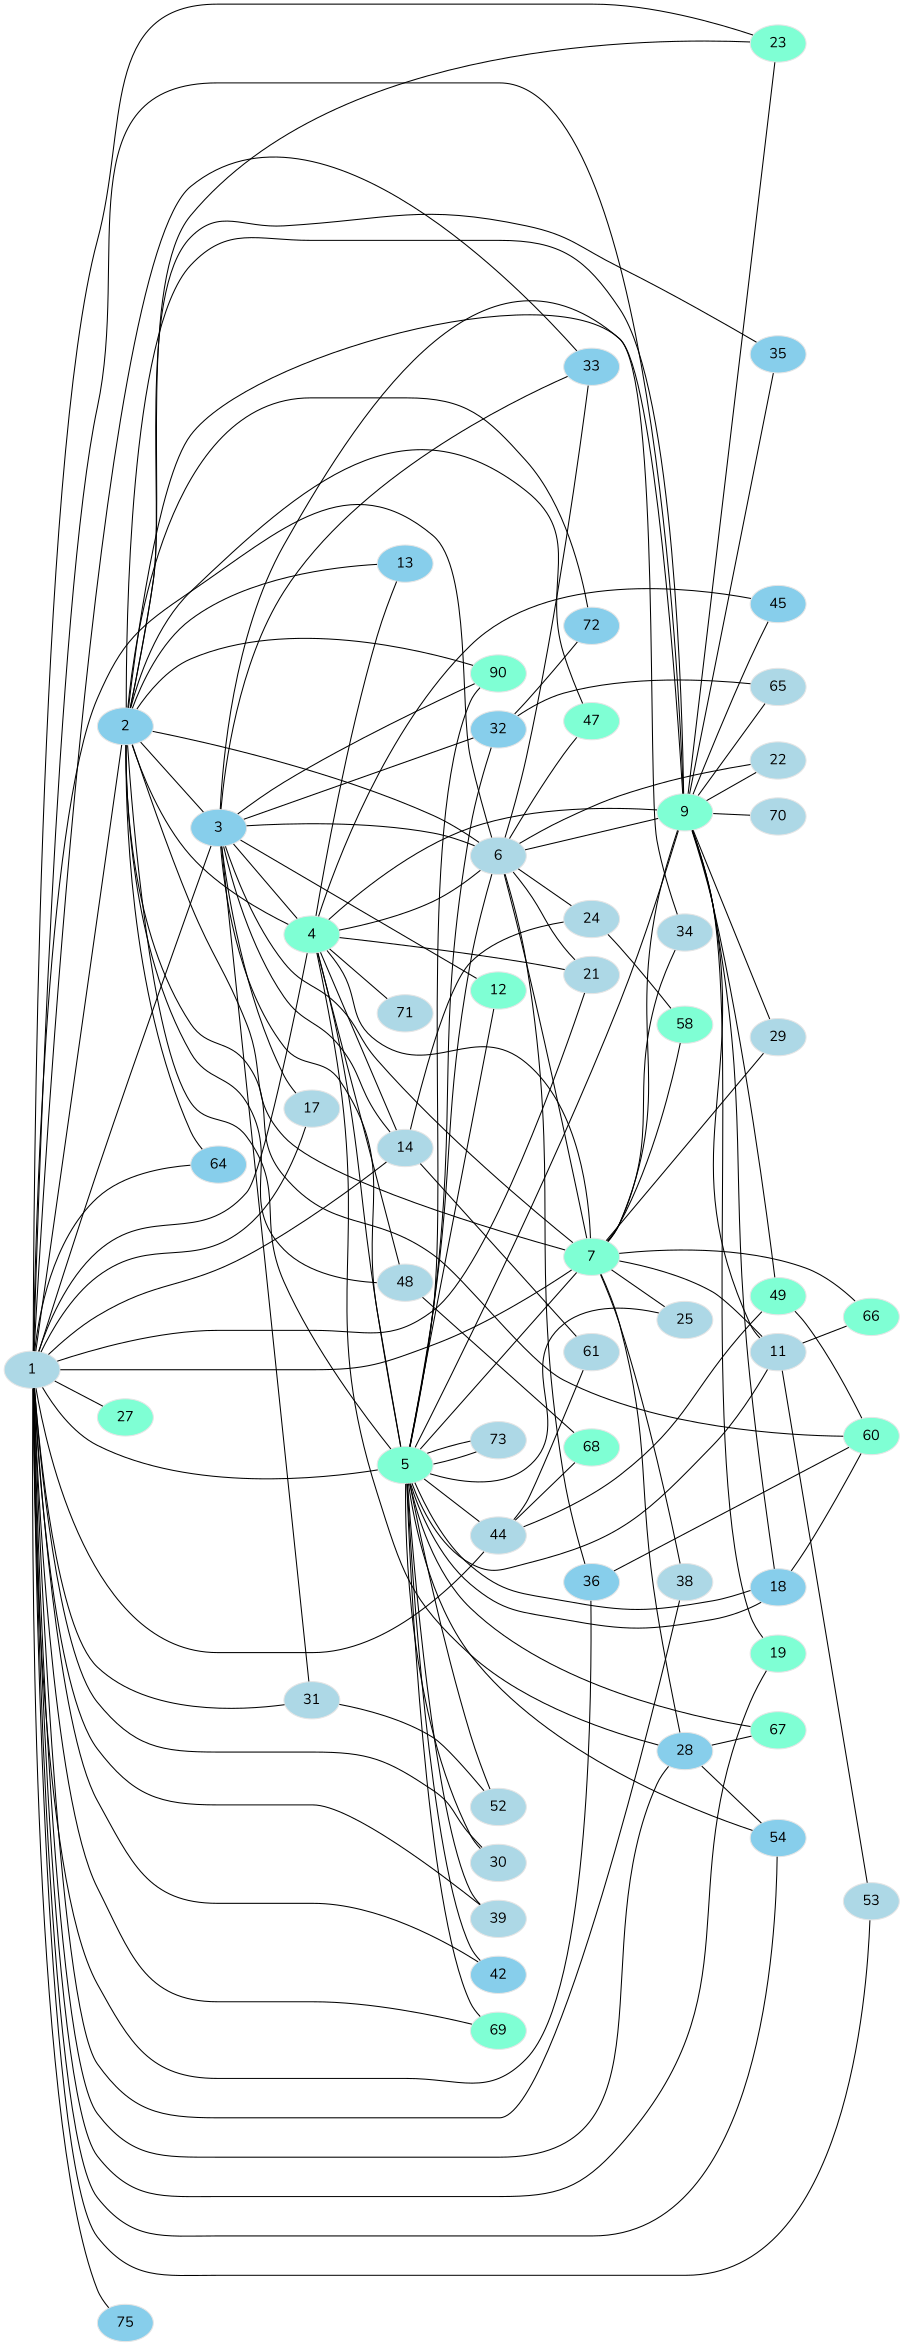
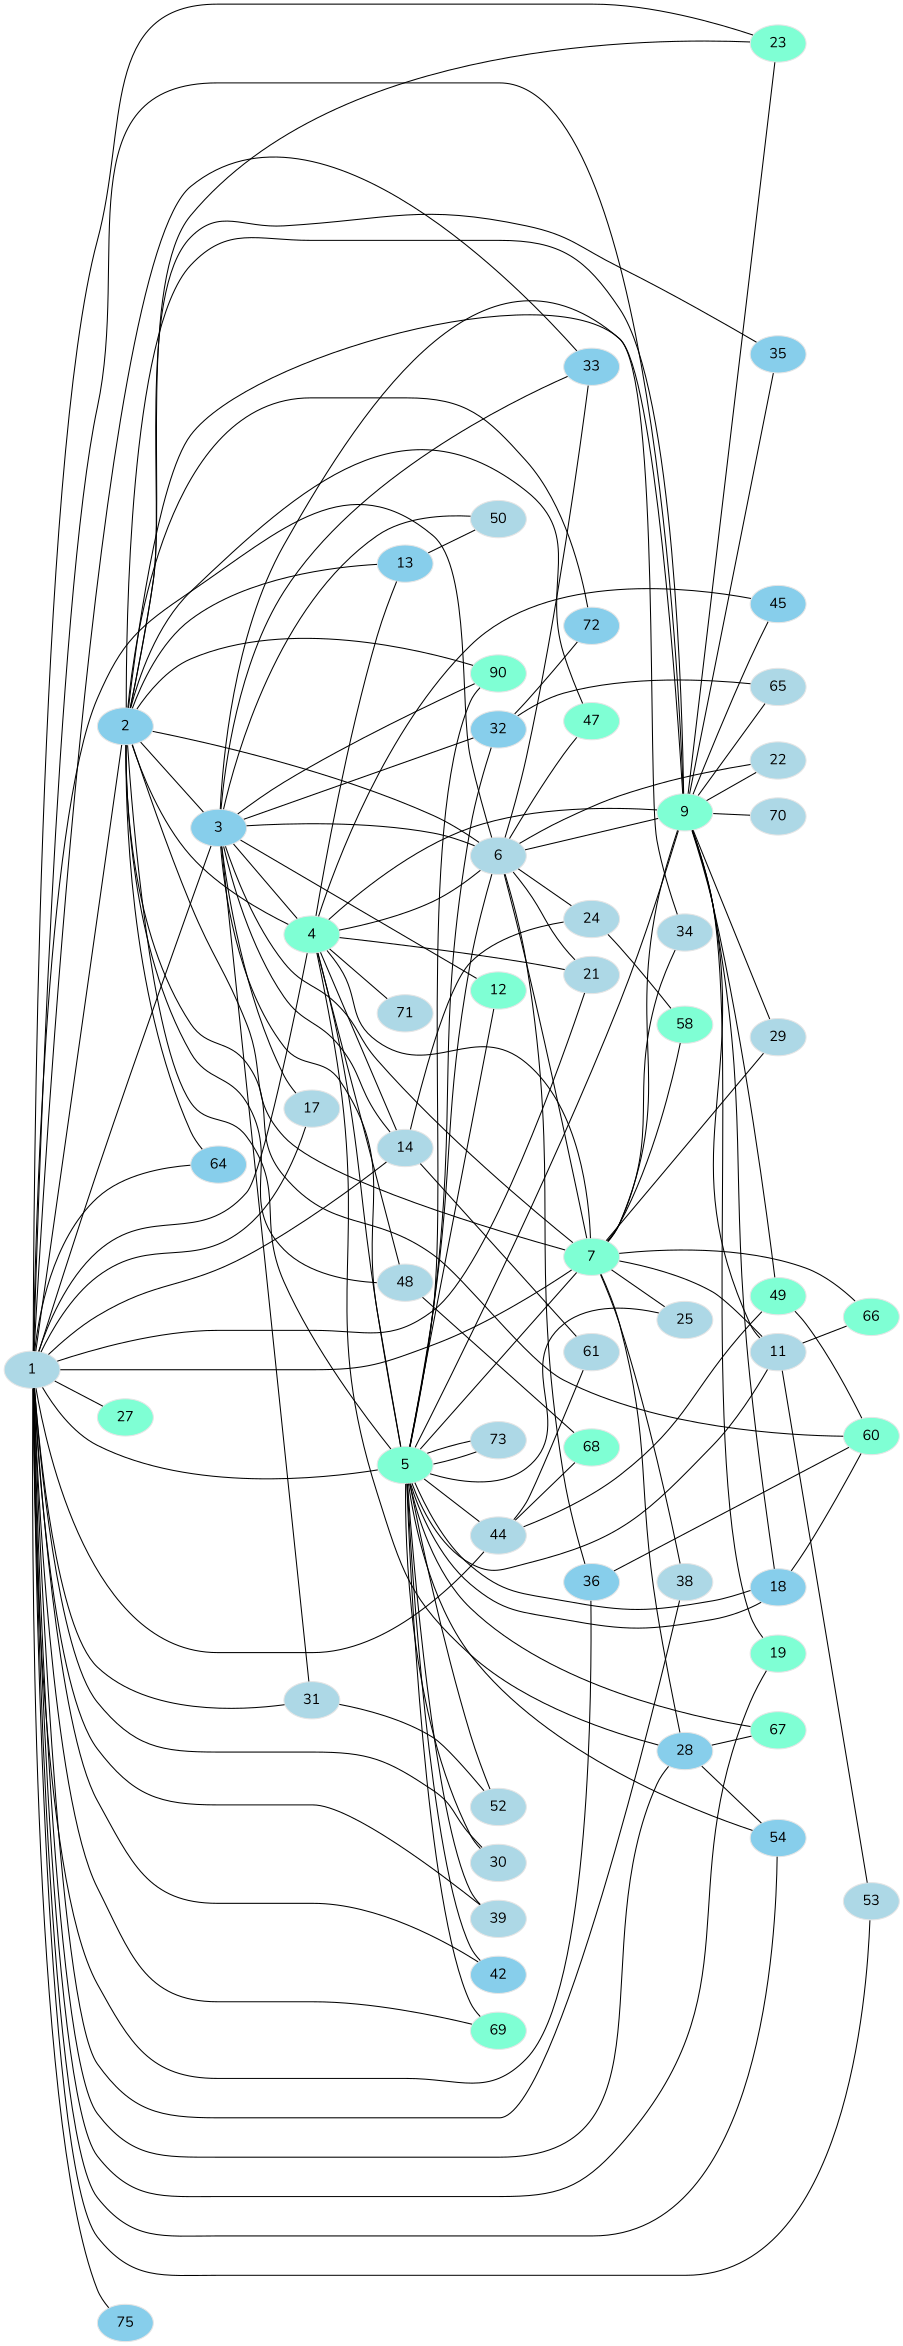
  graph {
    fontname=Nunito
    rankdir=LR
    node [color=gray90 fillcolor=lightblue fontname=Nunito style=filled]
    edge [fontname=Nunito]
    1 [super="+8"]
    2 [fillcolor=skyblue super="+26"]
    3 [fillcolor=skyblue super="+16"]
    4 [fillcolor=aquamarine super="+51"]
    5 [fillcolor=aquamarine super="+56"]
    6 [super="+43"]
    7 [fillcolor=aquamarine super="+15"]
    9 [fillcolor=aquamarine super="+10"]
    14 [super="+37"]
    17
    19 [fillcolor=aquamarine]
    21
    23 [fillcolor=aquamarine super="+46"]
    27 [fillcolor=aquamarine]
    28 [fillcolor=skyblue super="+57"]
    30
    31
    33 [fillcolor=skyblue super="+55"]
    36 [fillcolor=skyblue super="+74"]
    38
    39
    42 [fillcolor=skyblue]
    44
    53
    54 [fillcolor=skyblue super="+59"]
    64 [fillcolor=skyblue]
    69 [fillcolor=aquamarine]
    75 [fillcolor=skyblue]
    13 [fillcolor=skyblue]
    n30 [fillcolor=aquamarine label=90 super="+41"]
    34
    35 [fillcolor=skyblue]
    47 [fillcolor=aquamarine]
    48
    60 [fillcolor=aquamarine super="+63"]
    72 [fillcolor=skyblue]
    12 [fillcolor=aquamarine]
    32 [fillcolor=skyblue super="+40"]
+   50
    45 [fillcolor=skyblue]
    71
    11
    18 [fillcolor=skyblue super="+62"]
    25
    52
    67 [fillcolor=aquamarine]
    73
    22
    24
    29
    58 [fillcolor=aquamarine]
    66 [fillcolor=aquamarine]
    49 [fillcolor=aquamarine]
    65
    70
    61
    68 [fillcolor=aquamarine]
    1 -- 2 [weight=2]
    1 -- 3 [weight=2]
    1 -- 4 [weight=2]
    1 -- 5 [weight=2]
    1 -- 6 [weight=2]
    1 -- 7 [weight=2]
    1 -- 9 [weight=4]
    1 -- 14
    1 -- 17
    1 -- 19
    1 -- 21
    1 -- 23
    1 -- 27 [weight=2]
    1 -- 28
    1 -- 30
    1 -- 31
    1 -- 33
    1 -- 36
    1 -- 38
    1 -- 39
    1 -- 42
    1 -- 44
    1 -- 53
    1 -- 54
    1 -- 64
    1 -- 69
    1 -- 75 [weight=2]
    2 -- 3
    2 -- 4
    2 -- 5
    2 -- 6
    2 -- 7 [weight=2]
    2 -- 9 [weight=2]
    2 -- 23
    2 -- 64
    2 -- 13
    2 -- n30
    2 -- 34
    2 -- 35
    2 -- 47
    2 -- 48
    2 -- 60
    2 -- 72
    3 -- 4
    3 -- 5
    3 -- 6 [weight=2]
    3 -- 7
    3 -- 9 [weight=2]
    3 -- 14
    3 -- 17
    3 -- 31
    3 -- 33
    3 -- n30
    3 -- 12
    3 -- 32
+   3 -- 50
    4 -- 5
    4 -- 6
    4 -- 7
    4 -- 9 [weight=3]
    4 -- 14
    4 -- 21
    4 -- 28
    4 -- 13
    4 -- 48
    4 -- 45
    4 -- 71 [weight=2]
    5 -- 6
    5 -- 7
    5 -- 9 [weight=2]
    5 -- 30
    5 -- 39
    5 -- 42
    5 -- 44
    5 -- 54
    5 -- 69
    5 -- n30
    5 -- 12
    5 -- 32
    5 -- 11 [weight=2]
    5 -- 18
    5 -- 18
    5 -- 25
    5 -- 52
    5 -- 67
    5 -- 73
    5 -- 73
    6 -- 7
    6 -- 9 [weight=2]
    6 -- 21
    6 -- 33
    6 -- 36
    6 -- 47
    6 -- 22
    6 -- 24
    7 -- 9 [weight=2]
    7 -- 28
    7 -- 38
    7 -- 34
    7 -- 11
    7 -- 25
    7 -- 29
    7 -- 58
    7 -- 66
    9 -- 19
    9 -- 23
    9 -- 35
    9 -- 45
    9 -- 11
    9 -- 18
    9 -- 22
    9 -- 29
    9 -- 49
    9 -- 65
    9 -- 70 [weight=2]
    14 -- 24
    14 -- 61
    28 -- 54
    28 -- 67
    31 -- 52
    36 -- 60
    44 -- 49
    44 -- 61
    44 -- 68
+   13 -- 50
    48 -- 68
    32 -- 72
    32 -- 65
    11 -- 53
    11 -- 66
    18 -- 60
    24 -- 58
    49 -- 60
  }
